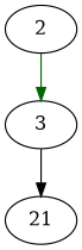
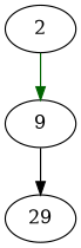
  strict digraph {
    2 [entry=true]
-   9 [label=3]
-   21
+   9
+   21 [label=29]
    2 -> 9 [color=darkgreen cond=true]
    9 -> 21
  }
